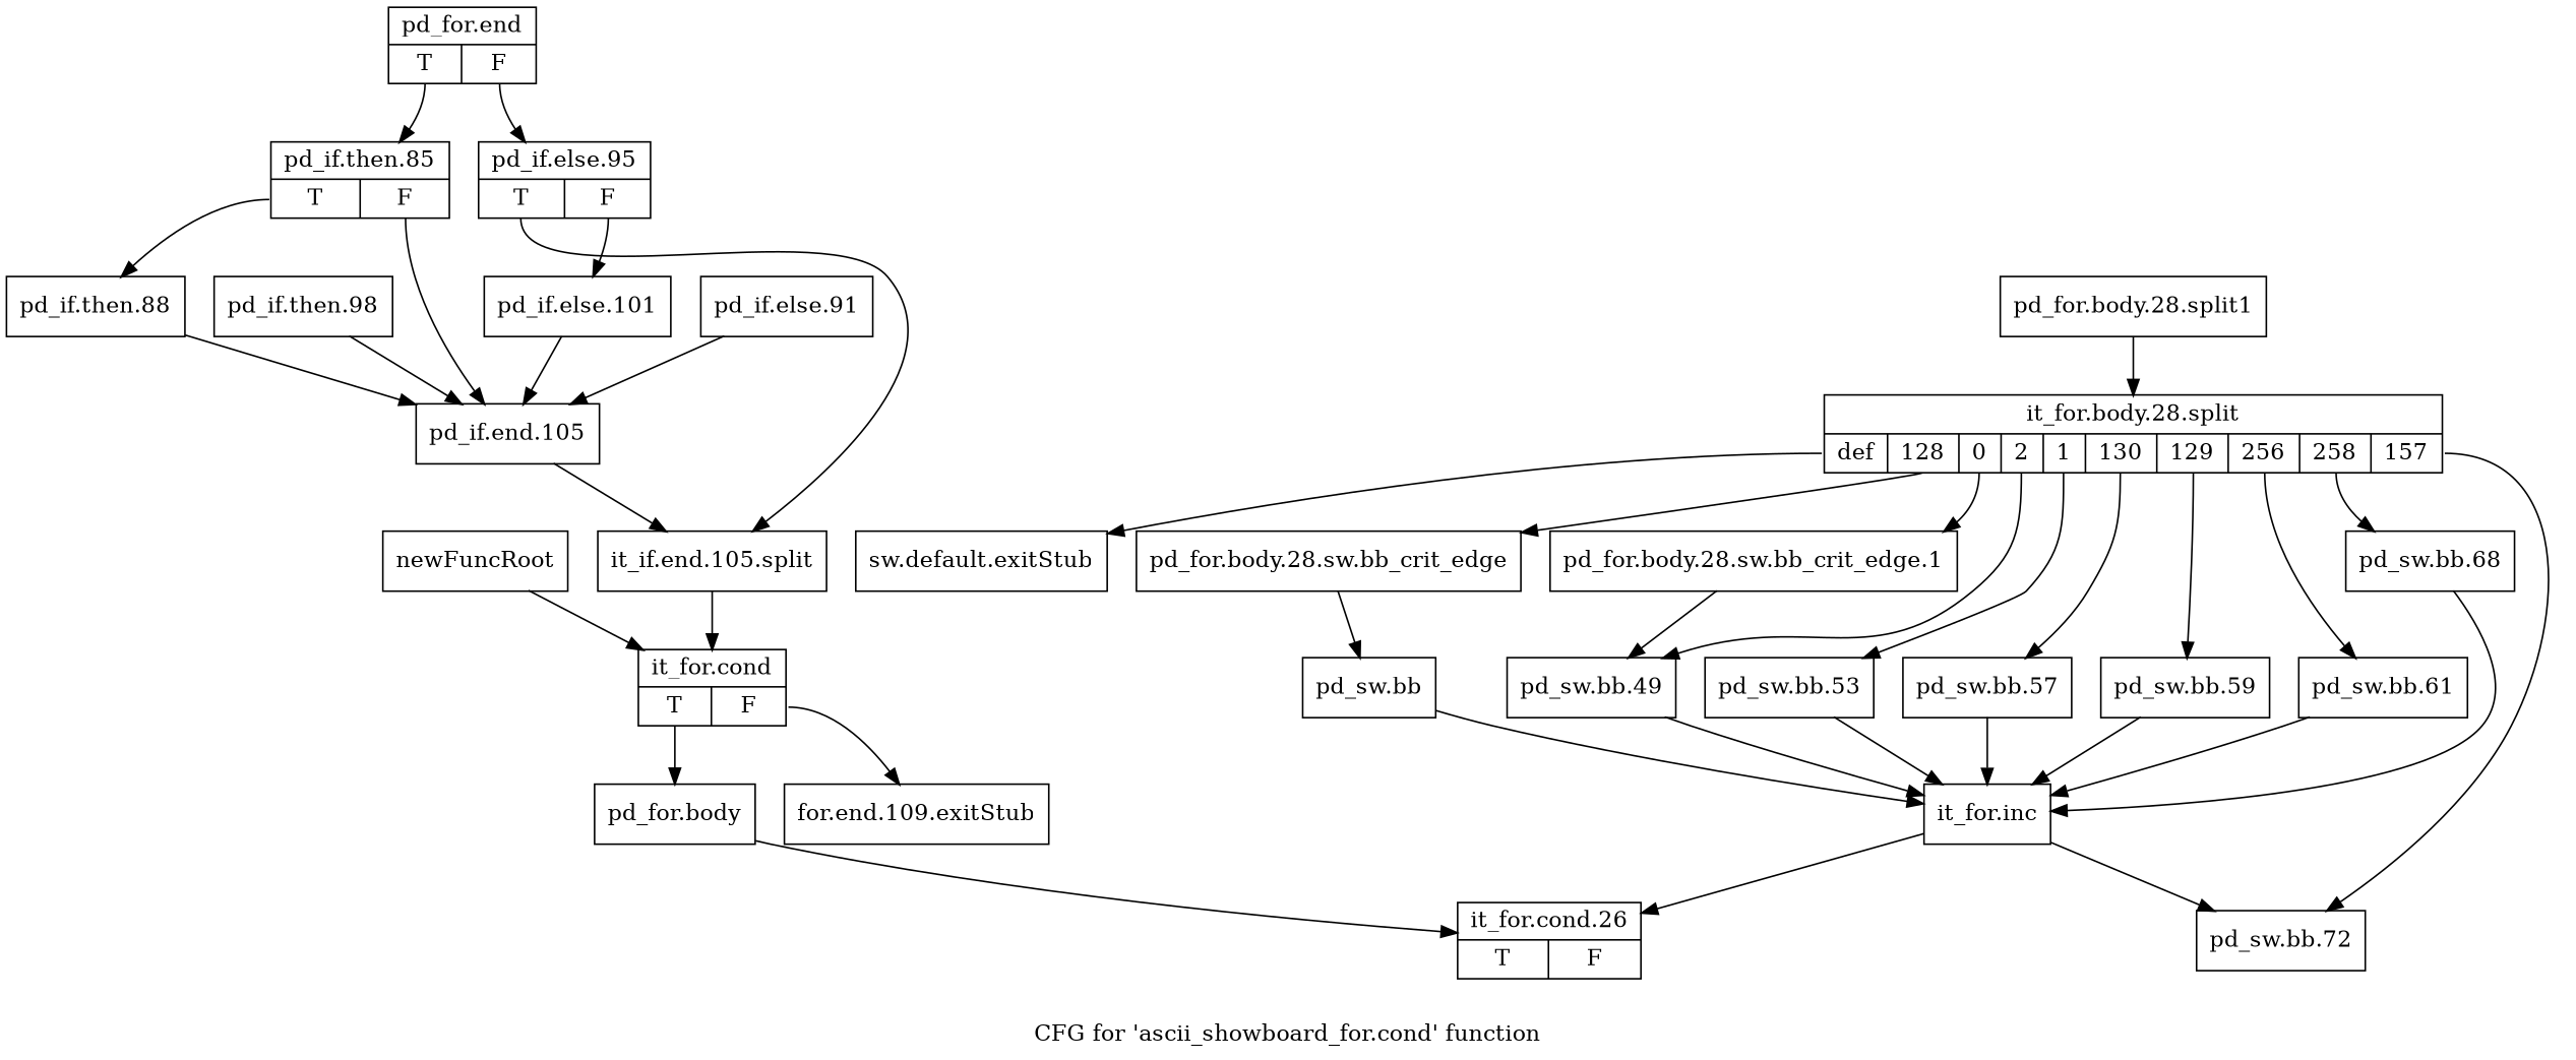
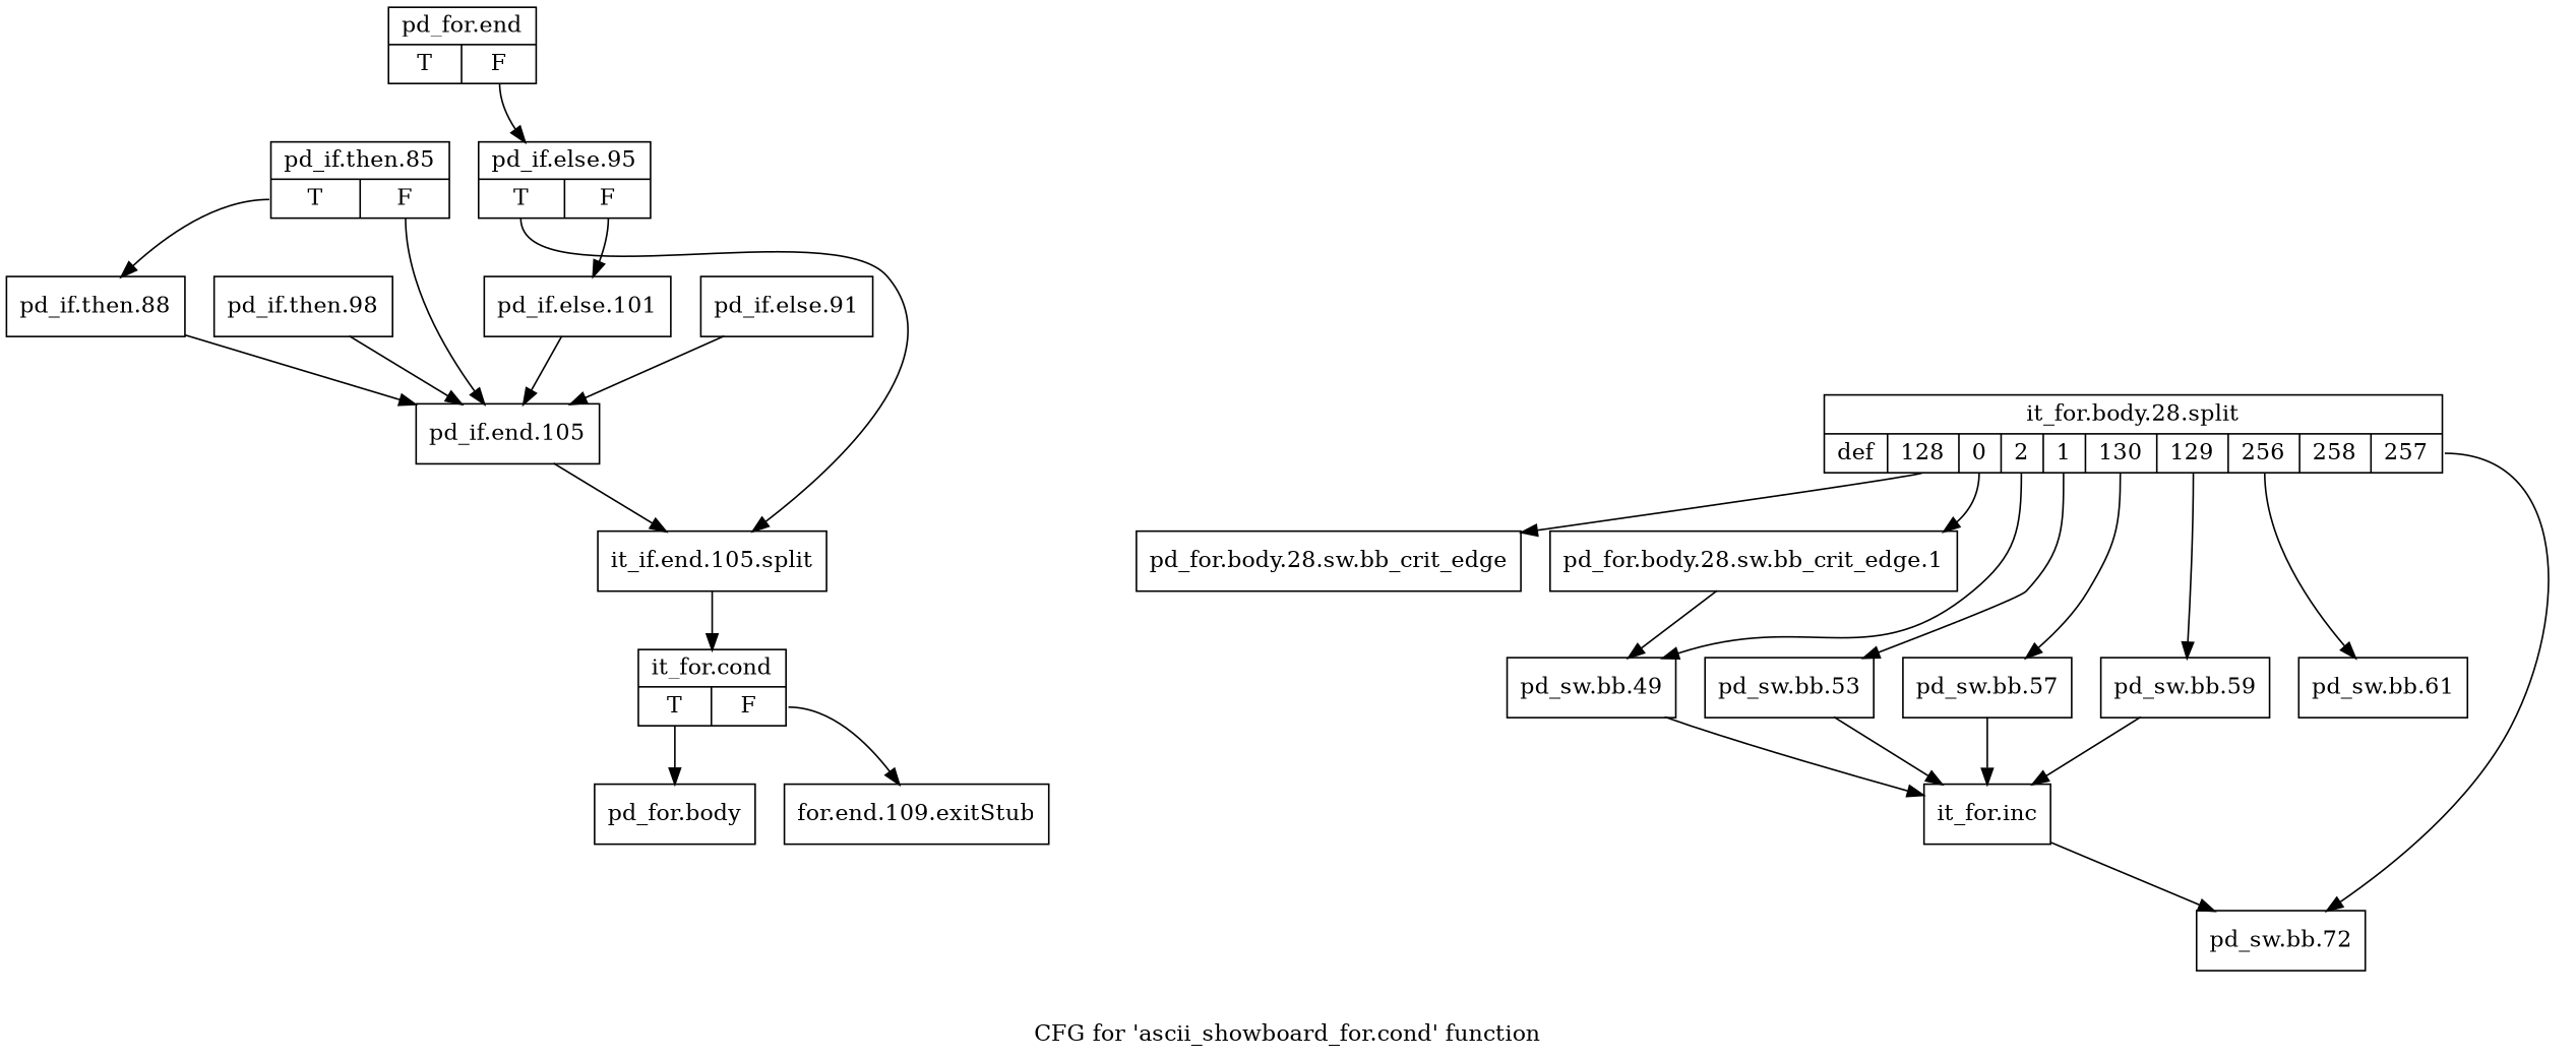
  digraph {
    label="CFG for 'ascii_showboard_for.cond' function"
    node [shape=record]
-   n1 [label="{newFuncRoot}"]
    n2 [label="{it_for.cond|{<s0>T|<s1>F}}"]
    n3 [label="{for.end.109.exitStub}"]
    n4 [label="{pd_for.body}"]
-   n5 [label="{it_for.cond.26|{<s0>T|<s1>F}}"]
-   n6 [label="{sw.default.exitStub}"]
    n7 [label="{pd_for.end|{<s0>T|<s1>F}}"]
    n8 [label="{pd_if.then.85|{<s0>T|<s1>F}}"]
    n9 [label="{pd_if.else.95|{<s0>T|<s1>F}}"]
-   n10 [label="{pd_for.body.28.split1}"]
-   n11 [label="{it_for.body.28.split|{<s0>def|<s1>128|<s2>0|<s3>2|<s4>1|<s5>130|<s6>129|<s7>256|<s8>258|<s9>157}}"]
+   n11 [label="{it_for.body.28.split|{<s0>def|<s1>128|<s2>0|<s3>2|<s4>1|<s5>130|<s6>129|<s7>256|<s8>258|<s9>257}}"]
    n12 [label="{pd_if.then.88}"]
    n13 [label="{pd_if.end.105}"]
    n14 [label="{pd_if.else.101}"]
    n15 [label="{it_if.end.105.split}"]
    n16 [label="{pd_if.else.91}"]
    n17 [label="{pd_if.then.98}"]
    n18 [label="{pd_for.body.28.sw.bb_crit_edge}"]
    n19 [label="{pd_for.body.28.sw.bb_crit_edge.1}"]
    n20 [label="{pd_sw.bb.49}"]
    n21 [label="{pd_sw.bb.53}"]
    n22 [label="{pd_sw.bb.57}"]
    n23 [label="{pd_sw.bb.59}"]
    n24 [label="{pd_sw.bb.61}"]
-   n25 [label="{pd_sw.bb.68}"]
    n26 [label="{pd_sw.bb.72}"]
-   n27 [label="{pd_sw.bb}"]
    n28 [label="{it_for.inc}"]
-   n1 -> n2
    n2 -> n3 [tailport=s1]
    n2 -> n4 [tailport=s0]
-   n4 -> n5
-   n7 -> n8 [tailport=s0]
    n7 -> n9 [tailport=s1]
    n8 -> n12 [tailport=s0]
    n8 -> n13 [tailport=s1]
    n9 -> n14 [tailport=s1]
    n9 -> n15 [tailport=s0]
-   n10 -> n11
-   n11 -> n6 [tailport=s0]
    n11 -> n18 [tailport=s1]
    n11 -> n19 [tailport=s2]
    n11 -> n20 [tailport=s3]
    n11 -> n21 [tailport=s4]
    n11 -> n22 [tailport=s5]
    n11 -> n23 [tailport=s6]
    n11 -> n24 [tailport=s7]
-   n11 -> n25 [tailport=s8]
    n11 -> n26 [tailport=s9]
    n12 -> n13
    n13 -> n15
    n14 -> n13
    n15 -> n2
    n16 -> n13
    n17 -> n13
-   n18 -> n27
    n19 -> n20
    n20 -> n28
    n21 -> n28
    n22 -> n28
    n23 -> n28
-   n24 -> n28
-   n25 -> n28
-   n27 -> n28
-   n28 -> n5
    n28 -> n26
  }
